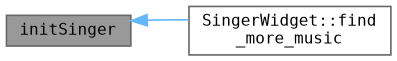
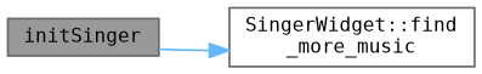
  digraph {
    rankdir=LR
    fontname="DejaVu Sans Mono"
    node [fontname="DejaVu Sans Mono" fontsize=10 shape=box style=filled]
    n1 [color=gray40 fillcolor=grey60 fontcolor=black height=0.2 label=initSinger width=0.4]
    n2 [color=grey40 fillcolor=white height=0.2 label="SingerWidget::find\l_more_music" width=0.4]
-   n2 -> n1 [color=steelblue1 fontname="DejaVu Sans Mono" fontsize=10 labelfontname=Helvetica labelfontsize=10 style=solid]
+   n1 -> n2 [color=steelblue1 fontname="DejaVu Sans Mono" fontsize=10 labelfontname=Helvetica labelfontsize=10 style=solid]
  }
